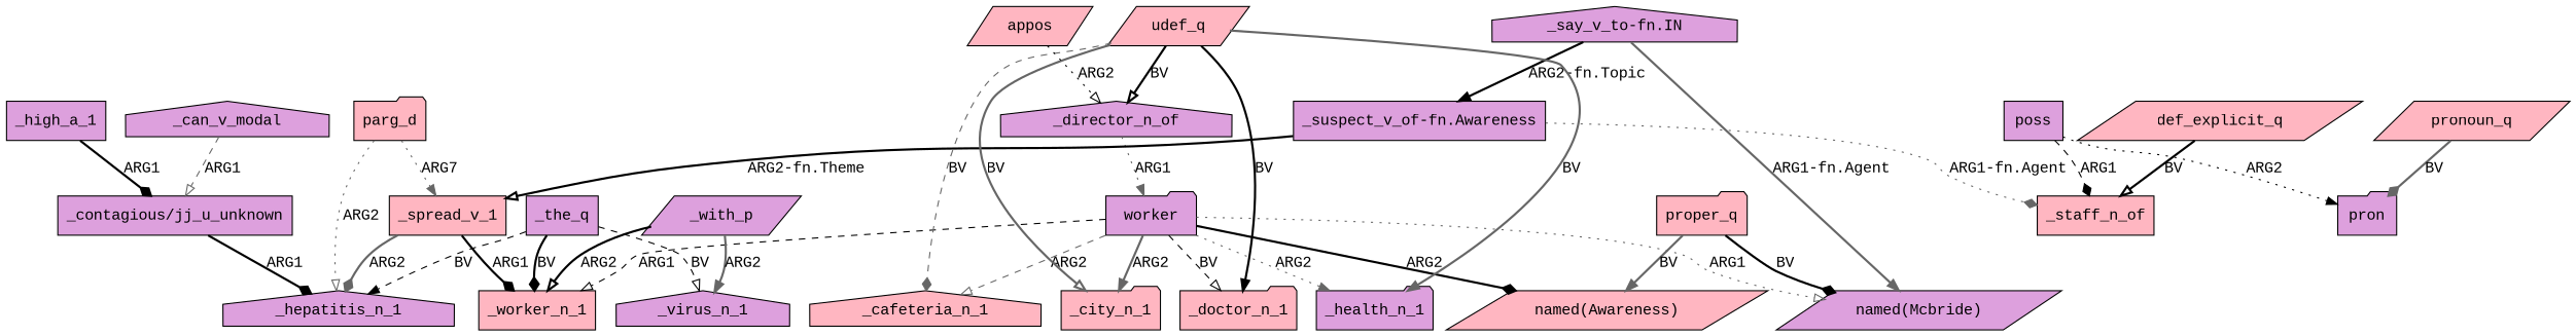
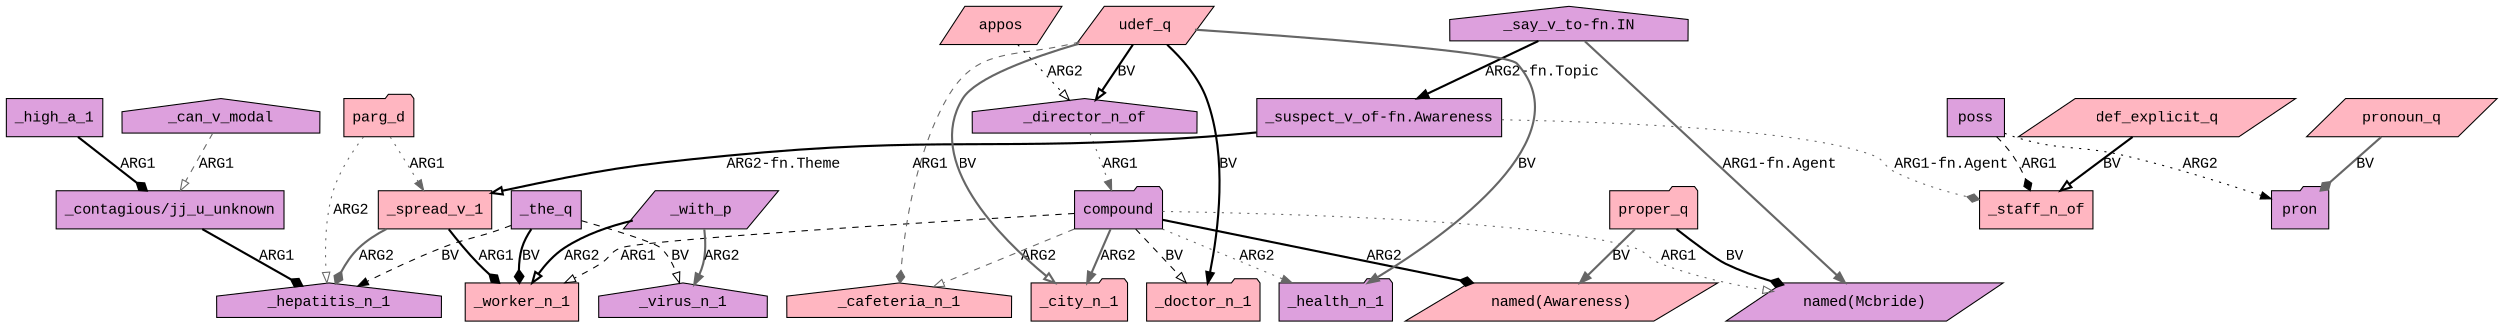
  digraph {
    fontname="Liberation Mono"
    node [fillcolor=plum fontname="Liberation Mono" shape=box style=filled]
    edge [arrowhead=onormal color=black fontname="Liberation Mono" style=bold]
    _hepatitis_n_1 [shape=house]
    "_contagious/jj_u_unknown"
-   compound [shape=folder label=worker]
+   compound [shape=folder]
    _doctor_n_1 [fillcolor=lightpink shape=folder]
    "named(Mcbride)" [shape=parallelogram]
    _worker_n_1 [fillcolor=lightpink]
    n7 [fillcolor=lightpink label="named(Awareness)" shape=parallelogram]
    _city_n_1 [fillcolor=lightpink shape=folder]
    _cafeteria_n_1 [fillcolor=lightpink shape=house]
    _health_n_1 [shape=folder]
    _director_n_of [shape=house]
    parg_d [fillcolor=lightpink shape=folder]
    _spread_v_1 [fillcolor=lightpink]
    pron [shape=folder]
    poss
    _staff_n_of [fillcolor=lightpink]
    _with_p [shape=parallelogram]
    _virus_n_1 [shape=house]
    "_say_v_to-fn.IN" [shape=house]
    "_suspect_v_of-fn.Awareness"
    _the_q
    udef_q [fillcolor=lightpink shape=parallelogram]
    proper_q [fillcolor=lightpink shape=folder]
    appos [fillcolor=lightpink shape=parallelogram]
    def_explicit_q [fillcolor=lightpink shape=parallelogram]
    pronoun_q [fillcolor=lightpink shape=parallelogram]
    _high_a_1
    _can_v_modal [shape=house]
    "_contagious/jj_u_unknown" -> _hepatitis_n_1 [arrowhead=diamond label=ARG1]
    compound -> _doctor_n_1 [label=BV style=dashed]
    compound -> "named(Mcbride)" [color=gray40 label=ARG1 style=dotted]
    compound -> _worker_n_1 [label=ARG1 style=dashed]
    compound -> n7 [arrowhead=diamond label=ARG2]
    compound -> _city_n_1 [arrowhead=normal color=gray40 label=ARG2]
    compound -> _cafeteria_n_1 [color=gray40 label=ARG2 style=dashed]
    compound -> _health_n_1 [arrowhead=normal color=gray40 label=ARG2 style=dotted]
    _director_n_of -> compound [arrowhead=normal color=gray40 label=ARG1 style=dotted]
    parg_d -> _hepatitis_n_1 [color=gray40 label=ARG2 style=dotted]
-   parg_d -> _spread_v_1 [arrowhead=normal color=gray40 label=ARG7 style=dotted]
+   parg_d -> _spread_v_1 [arrowhead=normal color=gray40 label=ARG1 style=dotted]
    _spread_v_1 -> _hepatitis_n_1 [arrowhead=diamond color=gray40 label=ARG2]
    _spread_v_1 -> _worker_n_1 [arrowhead=diamond label=ARG1]
    poss -> pron [arrowhead=normal label=ARG2 style=dotted]
    poss -> _staff_n_of [arrowhead=diamond label=ARG1 style=dashed]
    _with_p -> _worker_n_1 [label=ARG2]
    _with_p -> _virus_n_1 [arrowhead=normal color=gray40 label=ARG2]
    "_say_v_to-fn.IN" -> "named(Mcbride)" [arrowhead=normal color=gray40 label="ARG1-fn.Agent"]
    "_say_v_to-fn.IN" -> "_suspect_v_of-fn.Awareness" [arrowhead=normal label="ARG2-fn.Topic"]
    "_suspect_v_of-fn.Awareness" -> _spread_v_1 [label="ARG2-fn.Theme"]
    "_suspect_v_of-fn.Awareness" -> _staff_n_of [arrowhead=diamond color=gray40 label="ARG1-fn.Agent" style=dotted]
    _the_q -> _hepatitis_n_1 [arrowhead=normal label=BV style=dashed]
    _the_q -> _worker_n_1 [arrowhead=diamond label=BV]
    _the_q -> _virus_n_1 [label=BV style=dashed]
    udef_q -> _doctor_n_1 [arrowhead=normal label=BV]
    udef_q -> _city_n_1 [color=gray40 label=BV]
-   udef_q -> _cafeteria_n_1 [arrowhead=diamond color=gray40 label=BV style=dashed]
+   udef_q -> _cafeteria_n_1 [arrowhead=diamond color=gray40 label=ARG1 style=dashed]
    udef_q -> _health_n_1 [arrowhead=normal color=gray40 label=BV]
    udef_q -> _director_n_of [label=BV]
    proper_q -> "named(Mcbride)" [arrowhead=diamond label=BV]
    proper_q -> n7 [arrowhead=normal color=gray40 label=BV]
    appos -> _director_n_of [label=ARG2 style=dotted]
    def_explicit_q -> _staff_n_of [label=BV]
    pronoun_q -> pron [arrowhead=diamond color=gray40 label=BV]
    _high_a_1 -> "_contagious/jj_u_unknown" [arrowhead=diamond label=ARG1]
    _can_v_modal -> "_contagious/jj_u_unknown" [color=gray40 label=ARG1 style=dashed]
  }
